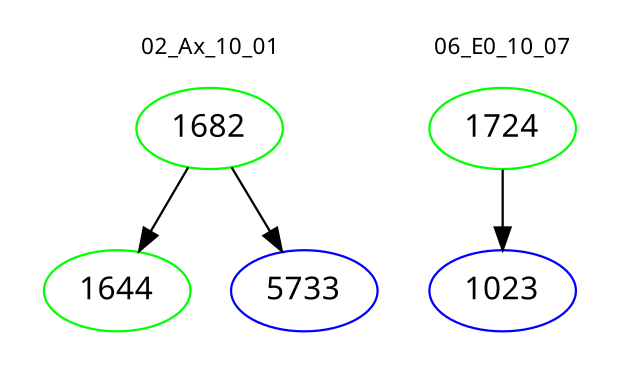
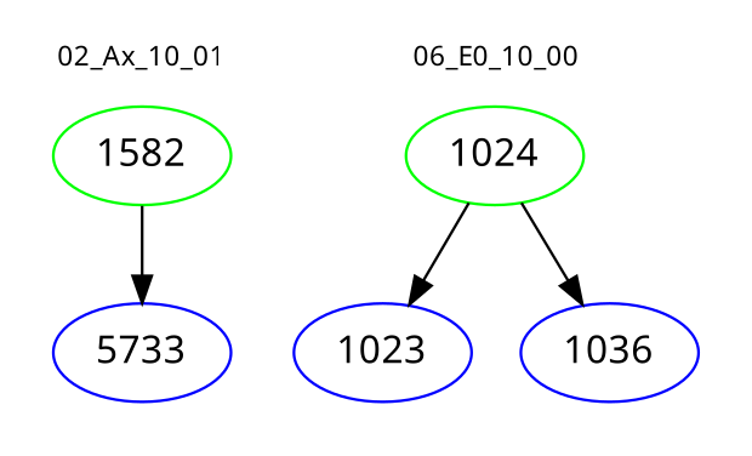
  digraph {
    fontname="Noto Sans"
    node [color=green fontname="Noto Sans"]
    edge [color=black fontname="Noto Sans"]
-   n1 [label=1682]
-   n2 [label=1644]
+   n1 [label=1582]
    n3 [color=blue label=5733]
-   n4 [label=1724]
+   n4 [label=1024]
    n5 [color=blue label=1023]
+   n6 [color=blue label=1036]
    subgraph cluster_1 {
      color=white
      fontsize=10
      label="02_Ax_10_01"
      n1
-     n2
      n3
    }
    subgraph cluster_2 {
      color=white
      fontsize=10
-     label="06_E0_10_07"
+     label="06_E0_10_00"
      n4
      n5
+     n6
    }
-   n1 -> n2
    n1 -> n3
    n4 -> n5
+   n4 -> n6
  }
